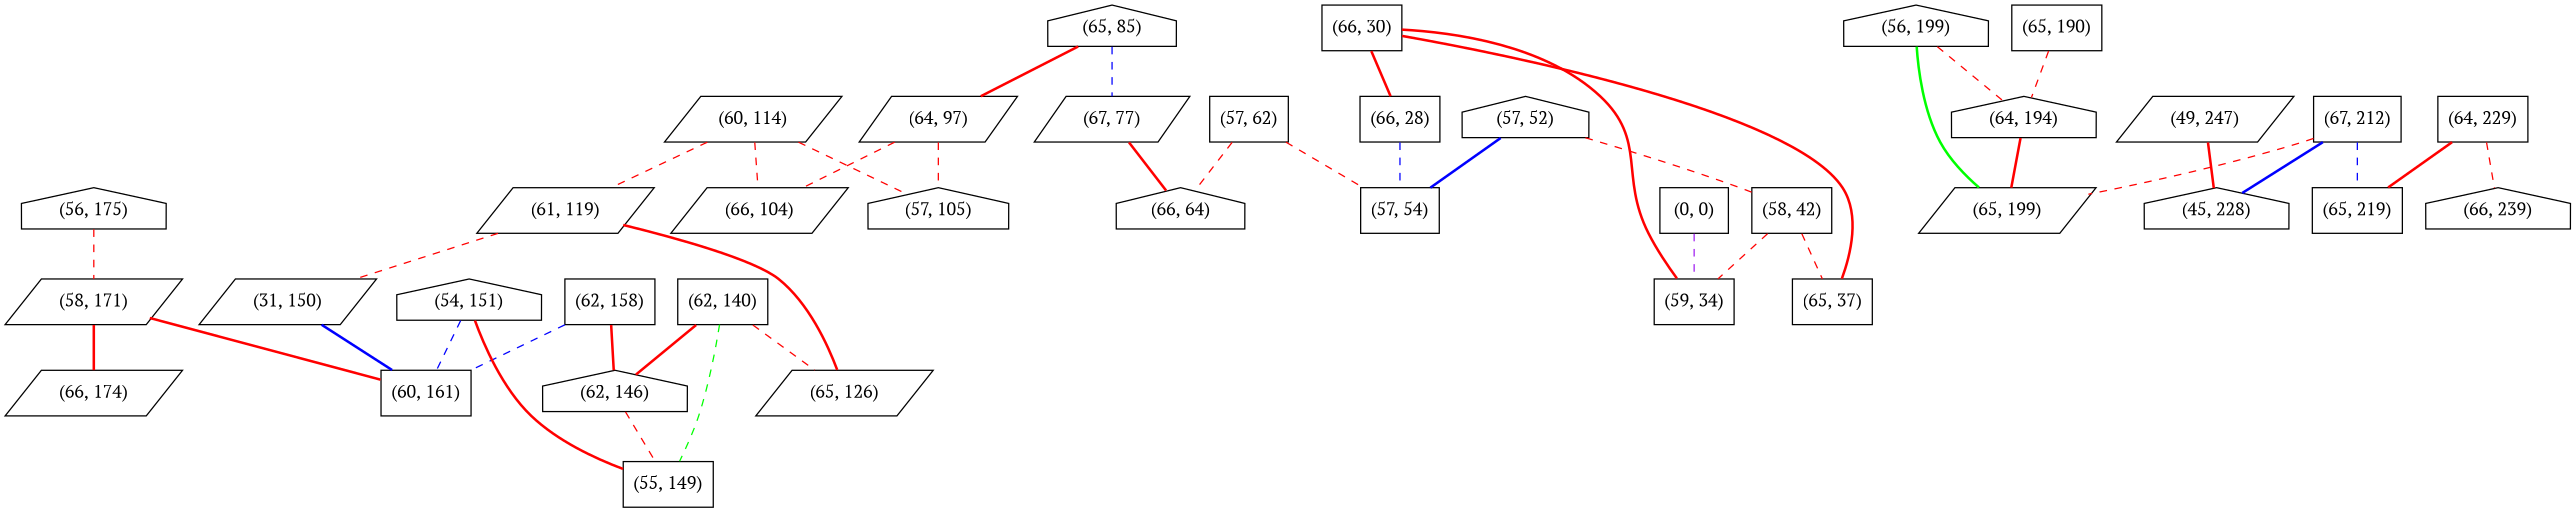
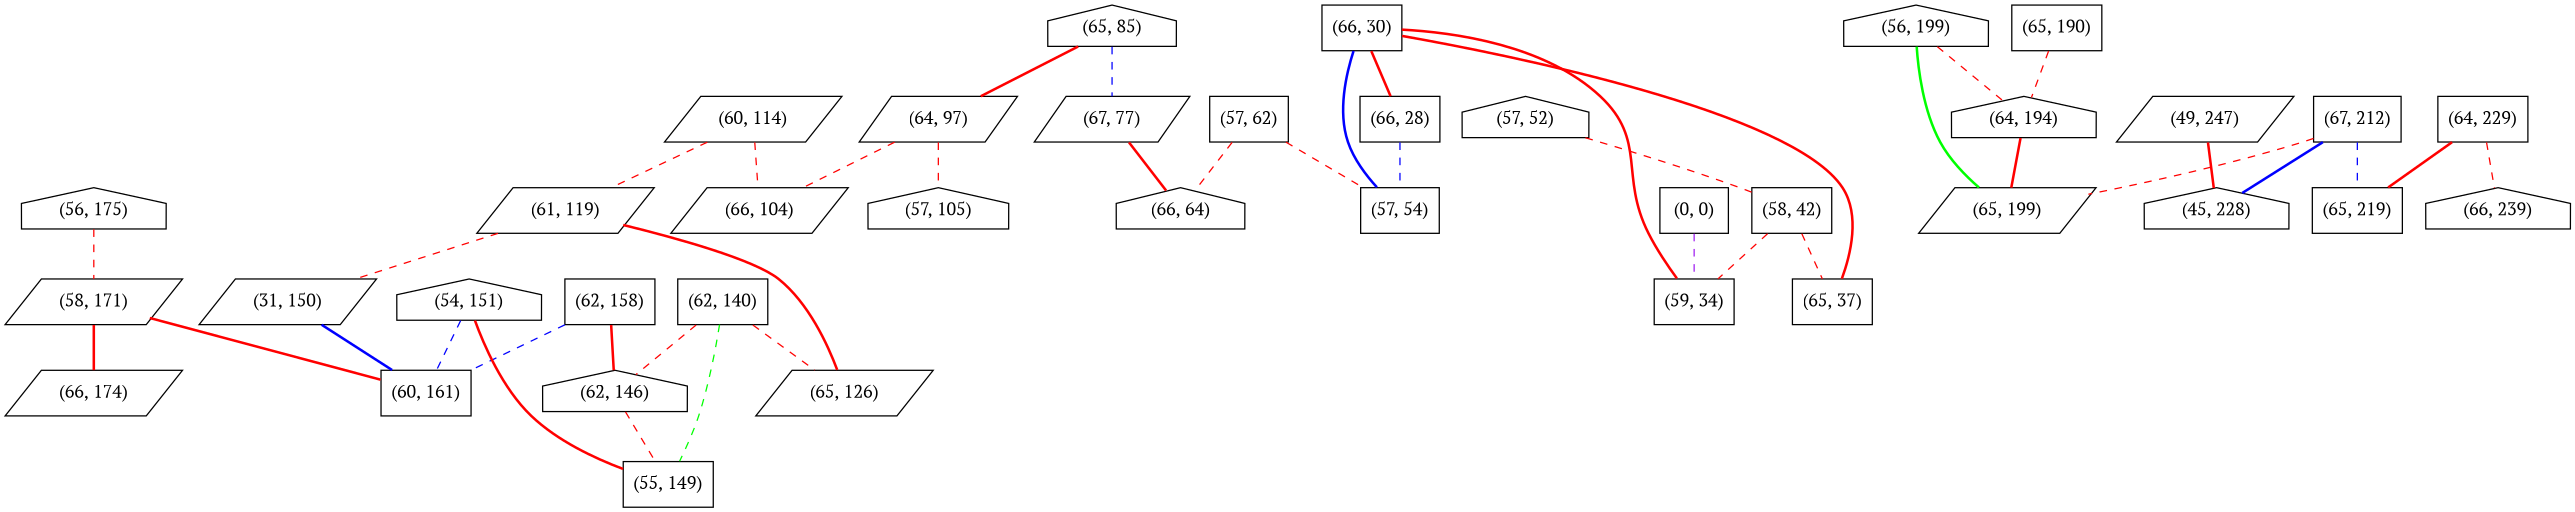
  graph {
    fontname="PT Serif"
    node [fontname="PT Serif" shape=box]
    edge [color=red fontname="PT Serif" style=dashed weight=1]
    "(60, 114)" [shape=parallelogram]
    "(61, 119)" [shape=parallelogram]
    "(66, 104)" [shape=parallelogram]
    "(57, 105)" [shape=house]
    "(31, 150)" [shape=parallelogram]
    "(65, 126)" [shape=parallelogram]
    "(66, 30)"
    "(66, 28)"
    "(65, 37)"
    "(59, 34)"
    "(57, 54)"
    "(65, 85)" [shape=house]
    "(64, 97)" [shape=parallelogram]
    "(67, 77)" [shape=parallelogram]
    "(66, 64)" [shape=house]
    "(56, 175)" [shape=house]
    "(58, 171)" [shape=parallelogram]
    "(64, 194)" [shape=house]
    "(65, 190)"
    "(60, 161)"
    "(66, 174)" [shape=parallelogram]
    "(62, 146)" [shape=house]
    "(62, 158)"
    "(55, 149)"
    "(65, 199)" [shape=parallelogram]
    "(62, 140)"
    "(54, 151)" [shape=house]
    "(45, 228)" [shape=house]
    "(67, 212)"
    "(65, 219)"
    "(64, 229)"
    "(66, 239)" [shape=house]
    "(57, 52)" [shape=house]
    "(58, 42)"
    "(49, 247)" [shape=parallelogram]
    "(0, 0)"
    "(56, 199)" [shape=house]
    "(57, 62)"
    "(60, 114)" -- "(61, 119)"
    "(60, 114)" -- "(66, 104)"
-   "(60, 114)" -- "(57, 105)"
    "(61, 119)" -- "(31, 150)"
    "(61, 119)" -- "(65, 126)" [style=bold]
    "(31, 150)" -- "(60, 161)" [color=blue style=bold weight=3]
    "(66, 30)" -- "(66, 28)" [style=bold]
    "(66, 30)" -- "(65, 37)" [style=bold]
    "(66, 30)" -- "(59, 34)" [style=bold]
    "(66, 28)" -- "(57, 54)" [color=blue weight=3]
    "(65, 85)" -- "(64, 97)" [style=bold]
    "(65, 85)" -- "(67, 77)" [color=blue weight=3]
    "(64, 97)" -- "(66, 104)"
    "(64, 97)" -- "(57, 105)"
    "(67, 77)" -- "(66, 64)" [style=bold]
    "(56, 175)" -- "(58, 171)"
    "(58, 171)" -- "(60, 161)" [style=bold]
    "(58, 171)" -- "(66, 174)" [style=bold]
    "(64, 194)" -- "(65, 199)" [style=bold]
    "(65, 190)" -- "(64, 194)"
    "(62, 146)" -- "(55, 149)"
    "(62, 158)" -- "(60, 161)" [color=blue weight=3]
    "(62, 158)" -- "(62, 146)" [style=bold]
    "(62, 140)" -- "(65, 126)"
-   "(62, 140)" -- "(62, 146)" [style=bold]
+   "(62, 140)" -- "(62, 146)"
    "(62, 140)" -- "(55, 149)" [color=green weight=2]
    "(54, 151)" -- "(60, 161)" [color=blue weight=3]
    "(54, 151)" -- "(55, 149)" [style=bold]
    "(67, 212)" -- "(65, 199)"
    "(67, 212)" -- "(45, 228)" [color=blue style=bold weight=3]
    "(67, 212)" -- "(65, 219)" [color=blue weight=3]
    "(64, 229)" -- "(65, 219)" [style=bold]
    "(64, 229)" -- "(66, 239)"
-   "(57, 52)" -- "(57, 54)" [color=blue style=bold weight=3]
+   "(66, 30)" -- "(57, 54)" [color=blue style=bold weight=3]
    "(57, 52)" -- "(58, 42)"
    "(58, 42)" -- "(65, 37)"
    "(58, 42)" -- "(59, 34)"
    "(49, 247)" -- "(45, 228)" [style=bold]
    "(0, 0)" -- "(59, 34)" [color=purple weight=4]
    "(56, 199)" -- "(64, 194)"
    "(56, 199)" -- "(65, 199)" [color=green style=bold weight=2]
    "(57, 62)" -- "(57, 54)"
    "(57, 62)" -- "(66, 64)"
  }
